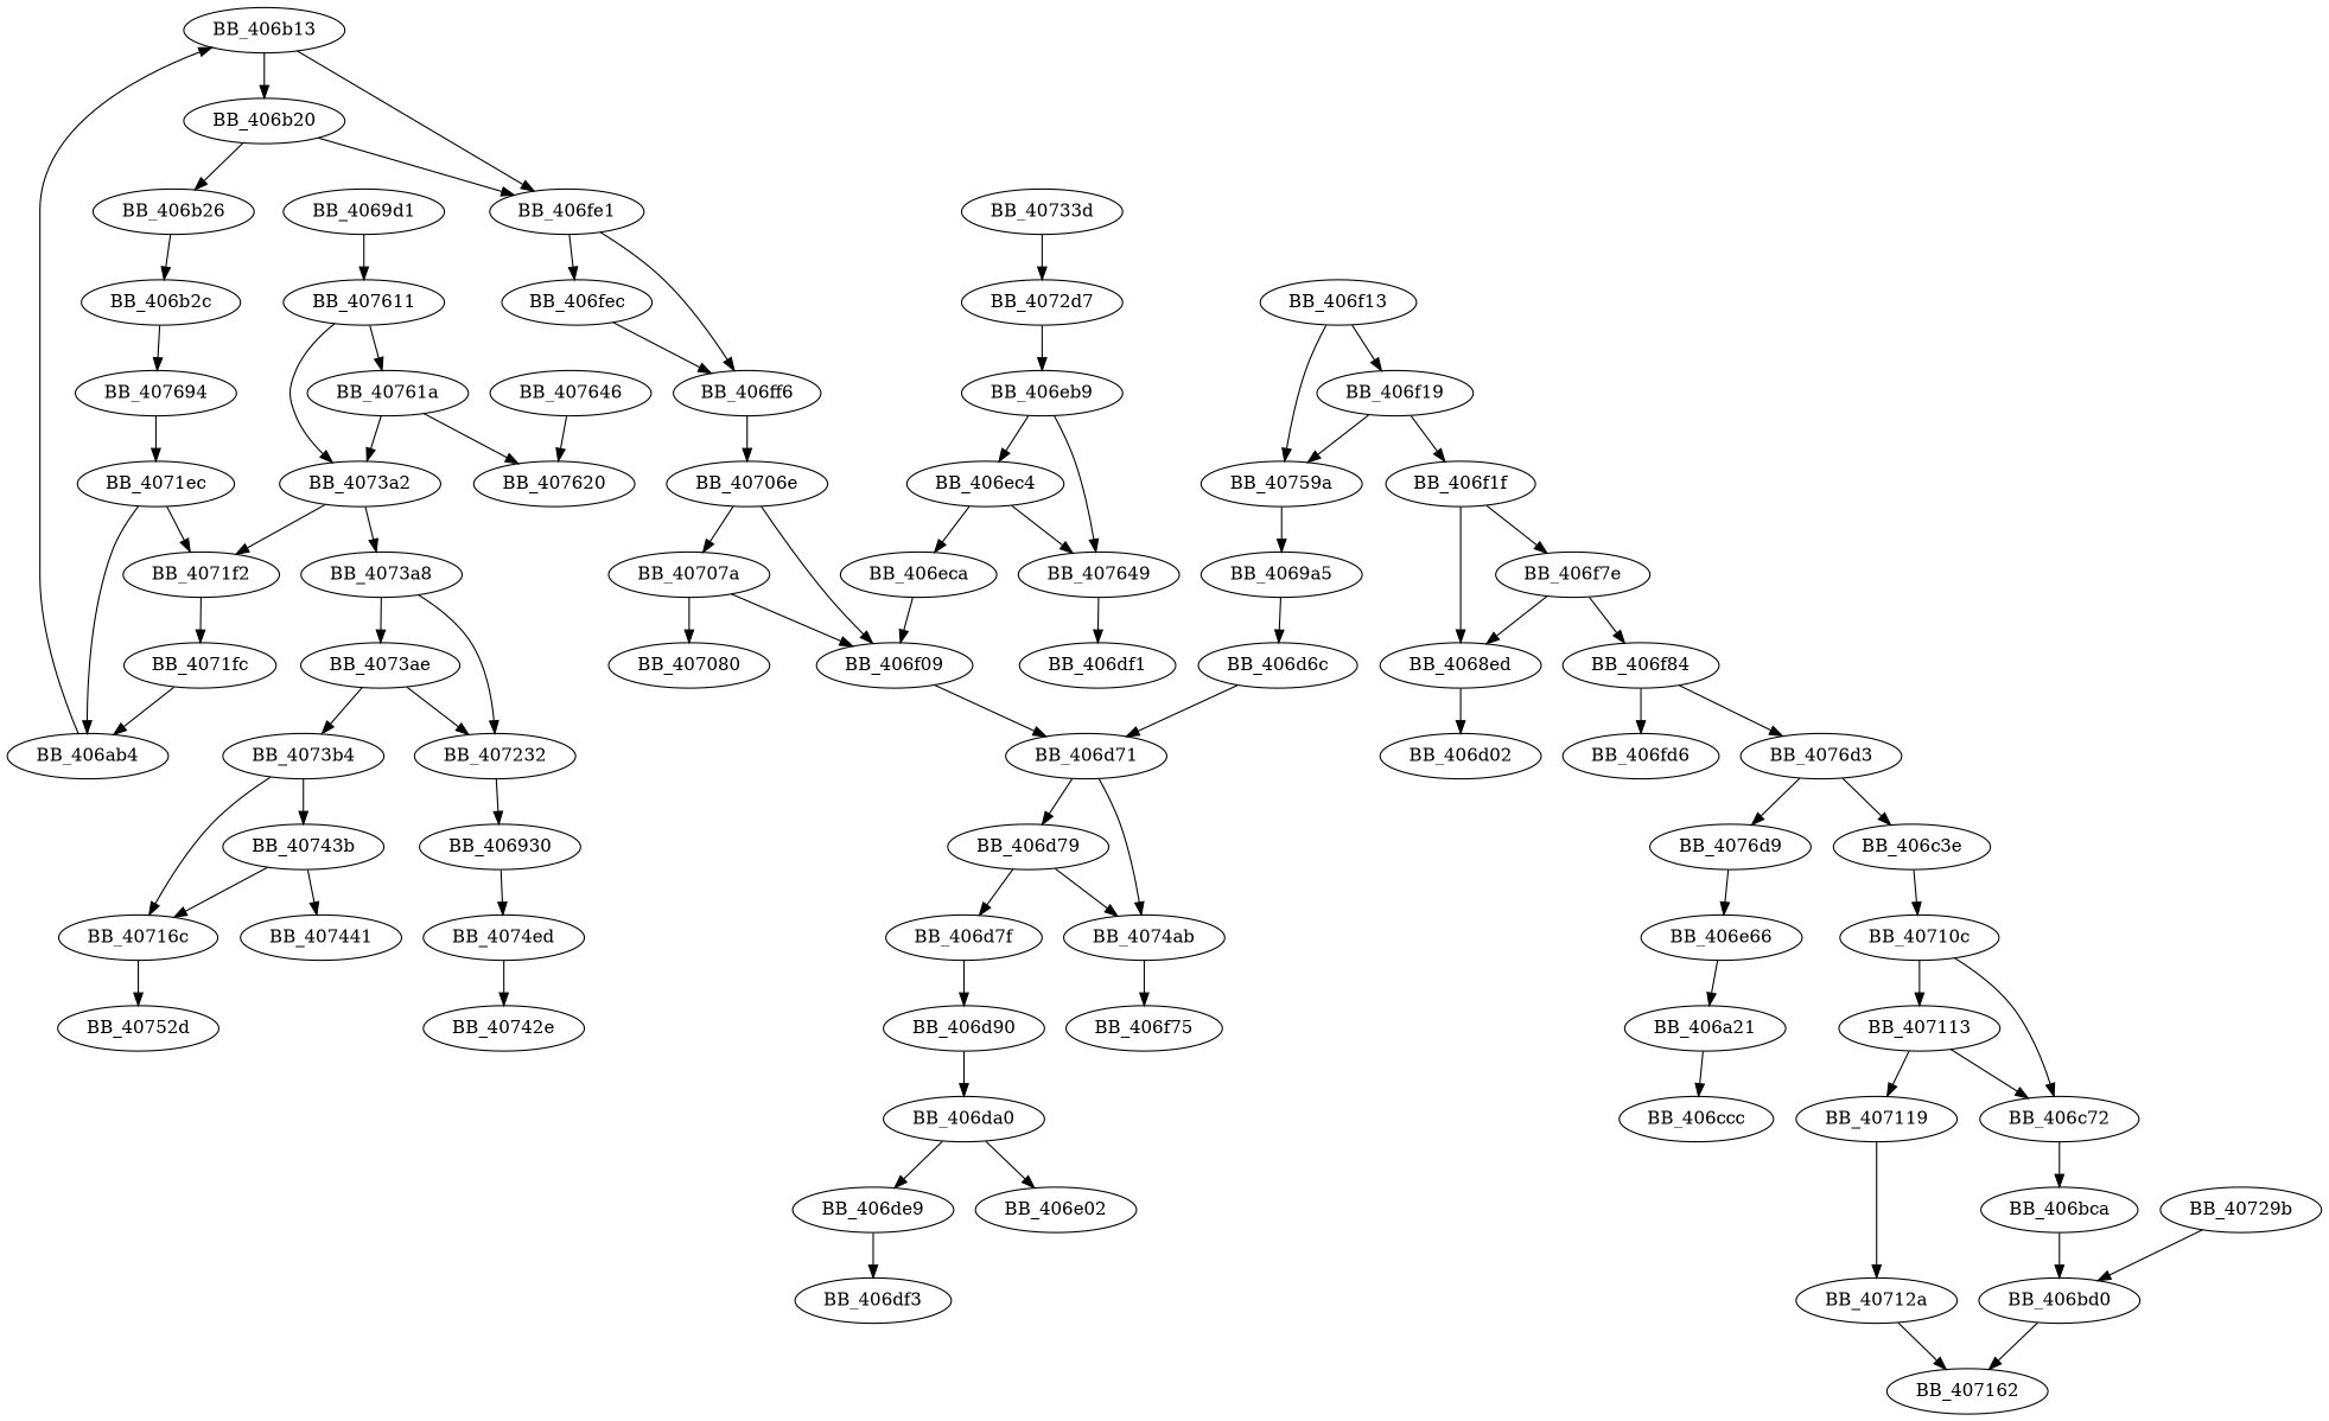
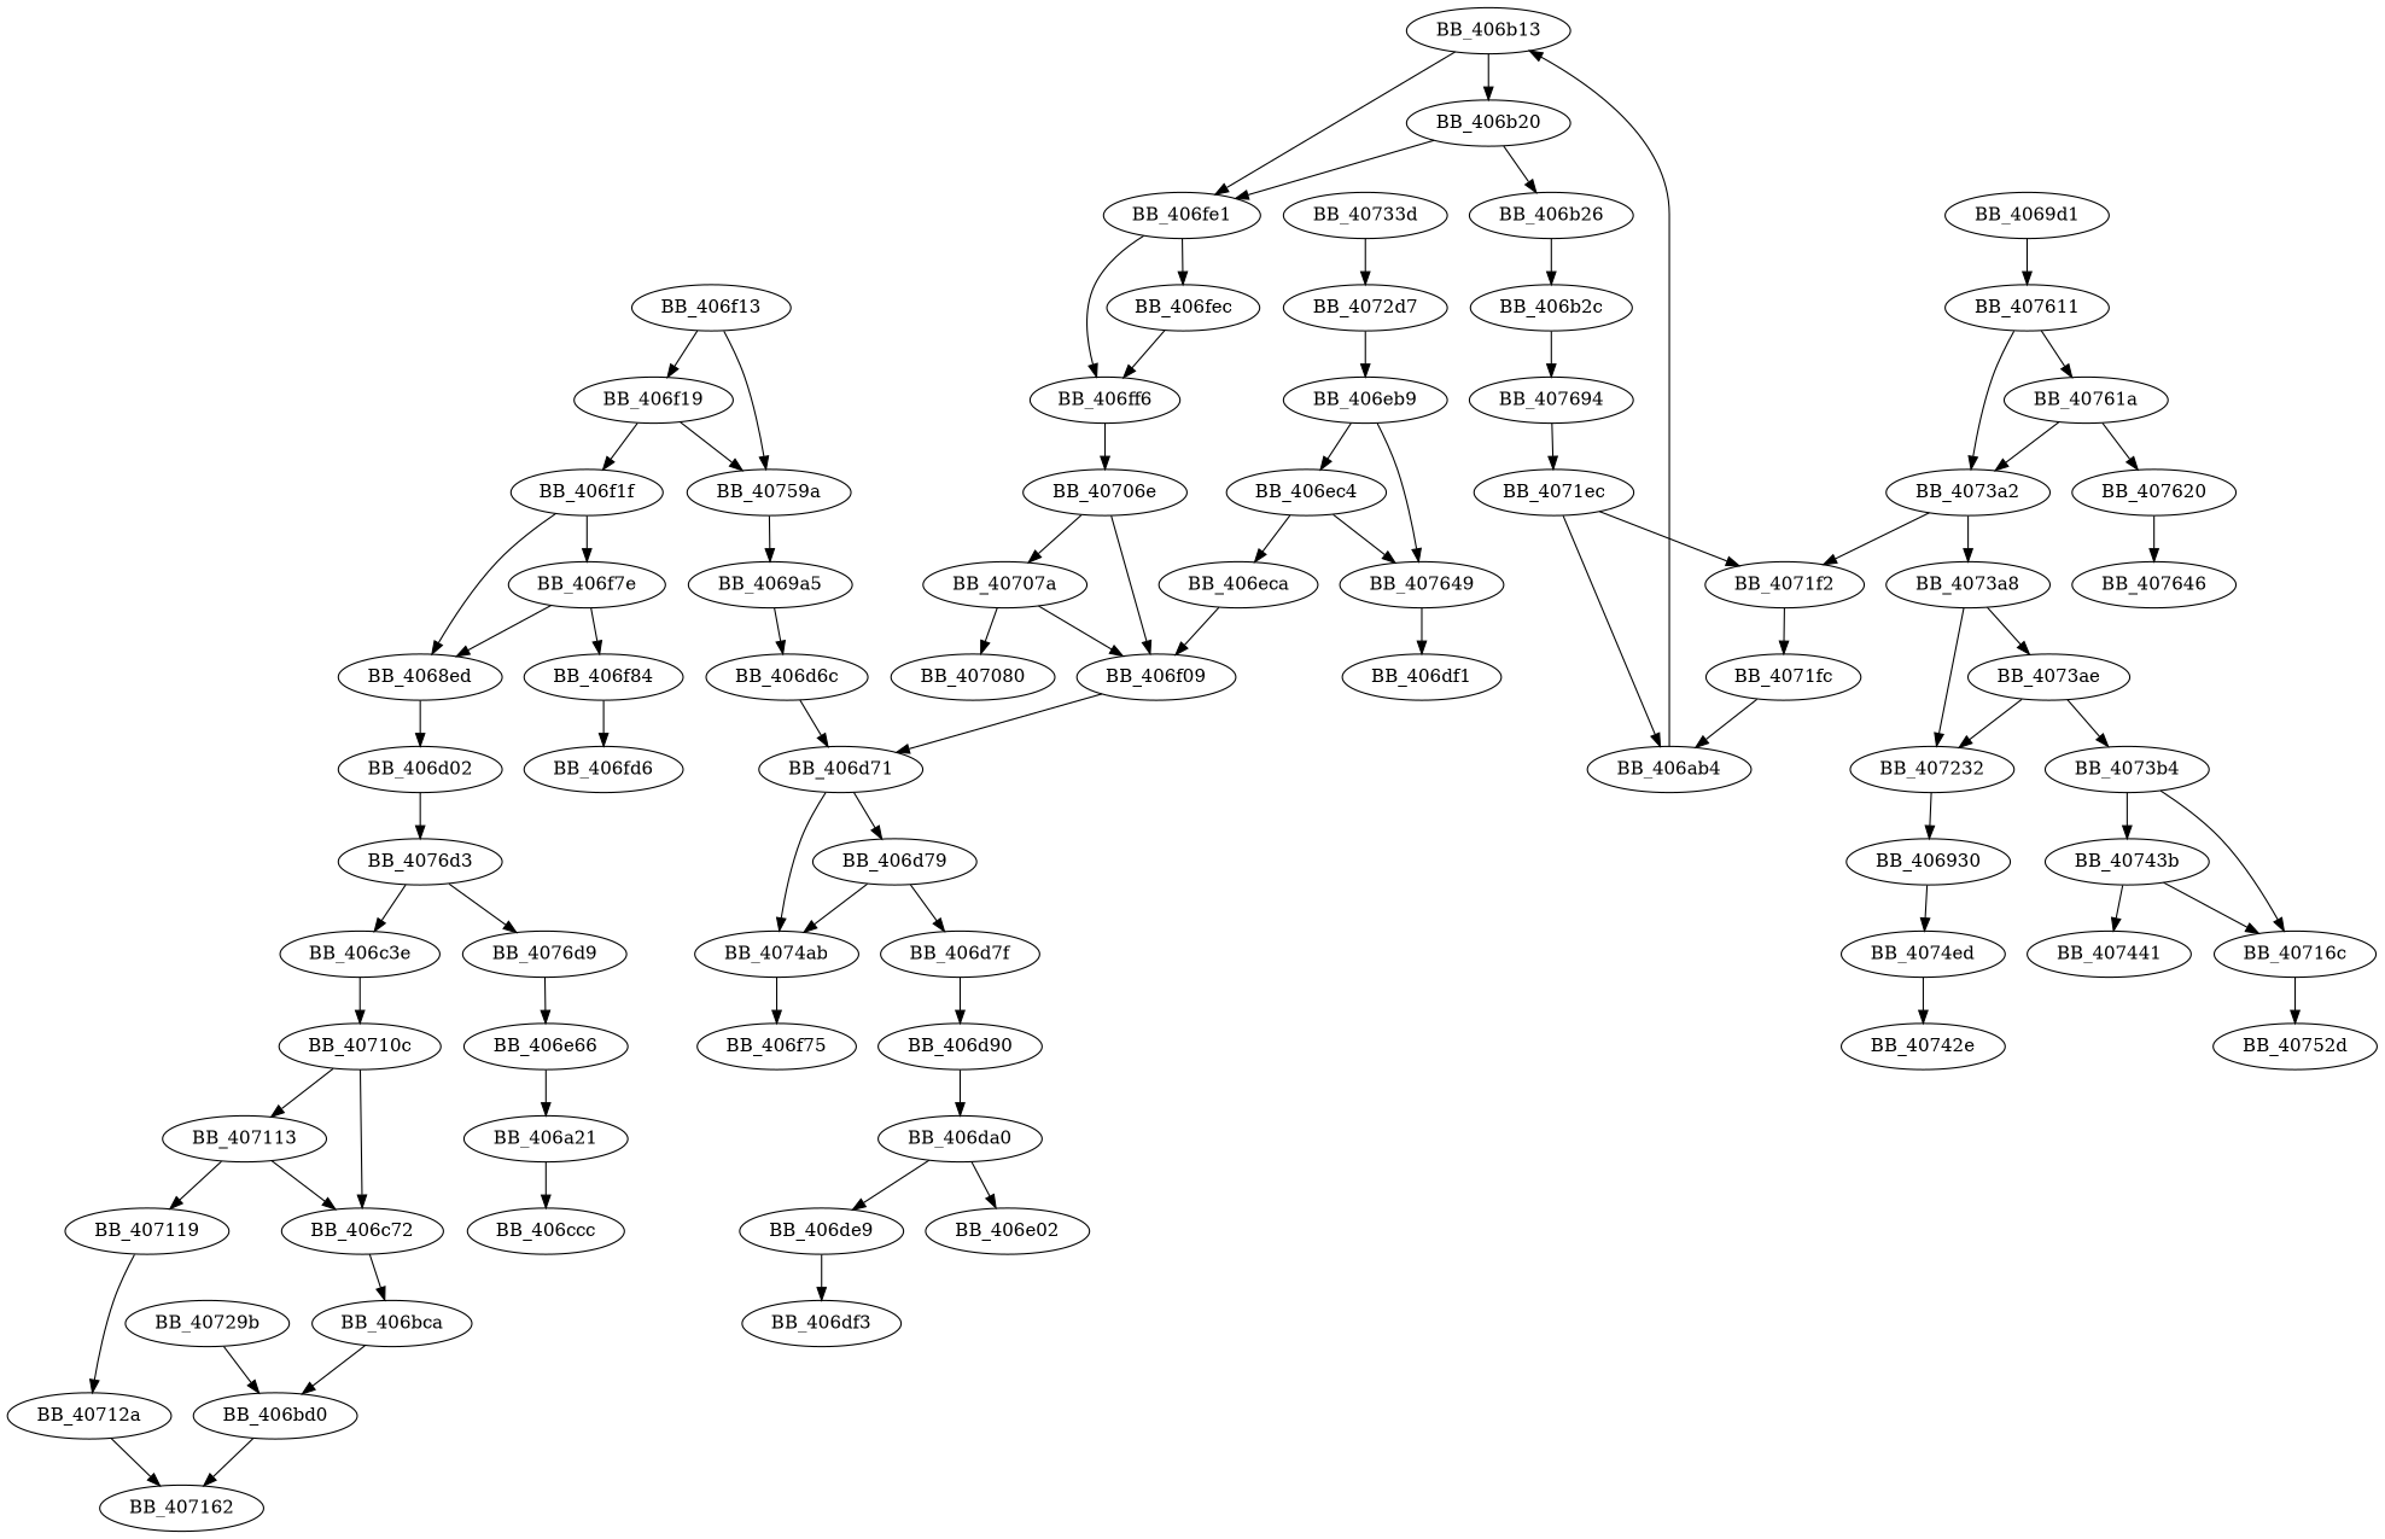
  digraph {
    BB_4068ed
    BB_406d02
    BB_4076d3
    BB_406c3e
    BB_4076d9
    BB_406930
    BB_4074ed
    BB_40742e
    BB_4069a5
    BB_406d6c
    BB_406d71
    BB_406d79
    BB_4074ab
    BB_4069d1
    BB_407611
    BB_4073a2
    BB_40761a
    BB_4071f2
    BB_4073a8
    BB_407620
    BB_406a21
    BB_406ccc
    BB_406ab4
    BB_406b13
    BB_406b20
    BB_406fe1
    BB_406b26
    BB_406fec
    BB_406ff6
    BB_406b2c
    BB_40706e
    BB_407694
    BB_4071ec
    BB_406bca
    BB_406bd0
    BB_407162
    BB_40710c
    BB_406c72
    BB_407113
    BB_407119
    BB_40729b
    BB_406e66
    BB_406d7f
    BB_406f75
    BB_406d90
    BB_406da0
    BB_406de9
    BB_406e02
    BB_406df3
    BB_406eb9
    BB_406ec4
    BB_407649
    BB_406eca
    BB_406df1
    BB_406f09
    BB_406f13
    BB_406f19
    BB_40759a
    BB_406f1f
    BB_406f7e
    BB_406f84
    BB_406fd6
    BB_40707a
    BB_407080
    BB_40712a
    BB_40716c
    BB_40752d
    BB_4071fc
    BB_407232
    BB_4072d7
    BB_40733d
    BB_4073ae
    BB_4073b4
    BB_40743b
    BB_407441
    n76 [label=BB_407646]
    BB_4068ed -> BB_406d02
-   BB_406f84 -> BB_4076d3
+   BB_406d02 -> BB_4076d3
    BB_4076d3 -> BB_406c3e
    BB_4076d3 -> BB_4076d9
    BB_406c3e -> BB_40710c
    BB_4076d9 -> BB_406e66
    BB_406930 -> BB_4074ed
    BB_4074ed -> BB_40742e
    BB_4069a5 -> BB_406d6c
    BB_406d6c -> BB_406d71
    BB_406d71 -> BB_406d79
    BB_406d71 -> BB_4074ab
    BB_406d79 -> BB_4074ab
    BB_406d79 -> BB_406d7f
    BB_4074ab -> BB_406f75
    BB_4069d1 -> BB_407611
    BB_407611 -> BB_4073a2
    BB_407611 -> BB_40761a
    BB_4073a2 -> BB_4071f2
    BB_4073a2 -> BB_4073a8
    BB_40761a -> BB_4073a2
    BB_40761a -> BB_407620
    BB_4071f2 -> BB_4071fc
    BB_4073a8 -> BB_407232
    BB_4073a8 -> BB_4073ae
-   n76 -> BB_407620
+   BB_407620 -> n76
    BB_406a21 -> BB_406ccc
    BB_406ab4 -> BB_406b13
    BB_406b13 -> BB_406b20
    BB_406b13 -> BB_406fe1
    BB_406b20 -> BB_406fe1
    BB_406b20 -> BB_406b26
    BB_406fe1 -> BB_406fec
    BB_406fe1 -> BB_406ff6
    BB_406b26 -> BB_406b2c
    BB_406fec -> BB_406ff6
    BB_406ff6 -> BB_40706e
    BB_406b2c -> BB_407694
    BB_40706e -> BB_406f09
    BB_40706e -> BB_40707a
    BB_407694 -> BB_4071ec
    BB_4071ec -> BB_4071f2
    BB_4071ec -> BB_406ab4
    BB_406bca -> BB_406bd0
    BB_406bd0 -> BB_407162
    BB_40710c -> BB_406c72
    BB_40710c -> BB_407113
    BB_406c72 -> BB_406bca
    BB_407113 -> BB_406c72
    BB_407113 -> BB_407119
    BB_407119 -> BB_40712a
    BB_40729b -> BB_406bd0
    BB_406e66 -> BB_406a21
    BB_406d7f -> BB_406d90
    BB_406d90 -> BB_406da0
    BB_406da0 -> BB_406de9
    BB_406da0 -> BB_406e02
    BB_406de9 -> BB_406df3
    BB_406eb9 -> BB_406ec4
    BB_406eb9 -> BB_407649
    BB_406ec4 -> BB_407649
    BB_406ec4 -> BB_406eca
    BB_407649 -> BB_406df1
    BB_406eca -> BB_406f09
    BB_406f09 -> BB_406d71
    BB_406f13 -> BB_406f19
    BB_406f13 -> BB_40759a
    BB_406f19 -> BB_40759a
    BB_406f19 -> BB_406f1f
    BB_40759a -> BB_4069a5
    BB_406f1f -> BB_4068ed
    BB_406f1f -> BB_406f7e
    BB_406f7e -> BB_4068ed
    BB_406f7e -> BB_406f84
    BB_406f84 -> BB_406fd6
    BB_40707a -> BB_406f09
    BB_40707a -> BB_407080
    BB_40712a -> BB_407162
    BB_40716c -> BB_40752d
    BB_4071fc -> BB_406ab4
    BB_407232 -> BB_406930
    BB_4072d7 -> BB_406eb9
    BB_40733d -> BB_4072d7
    BB_4073ae -> BB_407232
    BB_4073ae -> BB_4073b4
    BB_4073b4 -> BB_40716c
    BB_4073b4 -> BB_40743b
    BB_40743b -> BB_40716c
    BB_40743b -> BB_407441
  }
